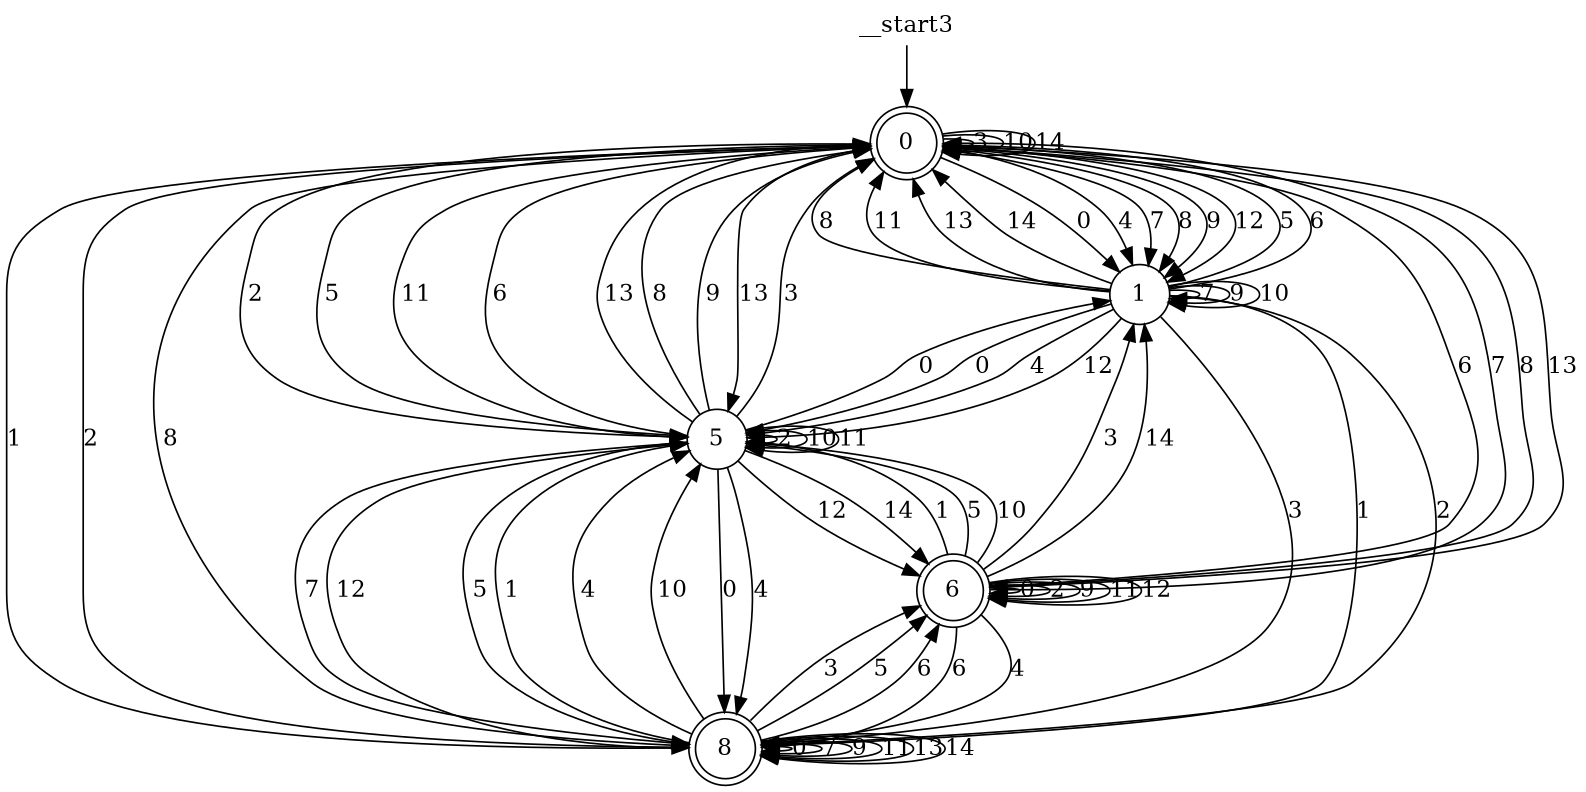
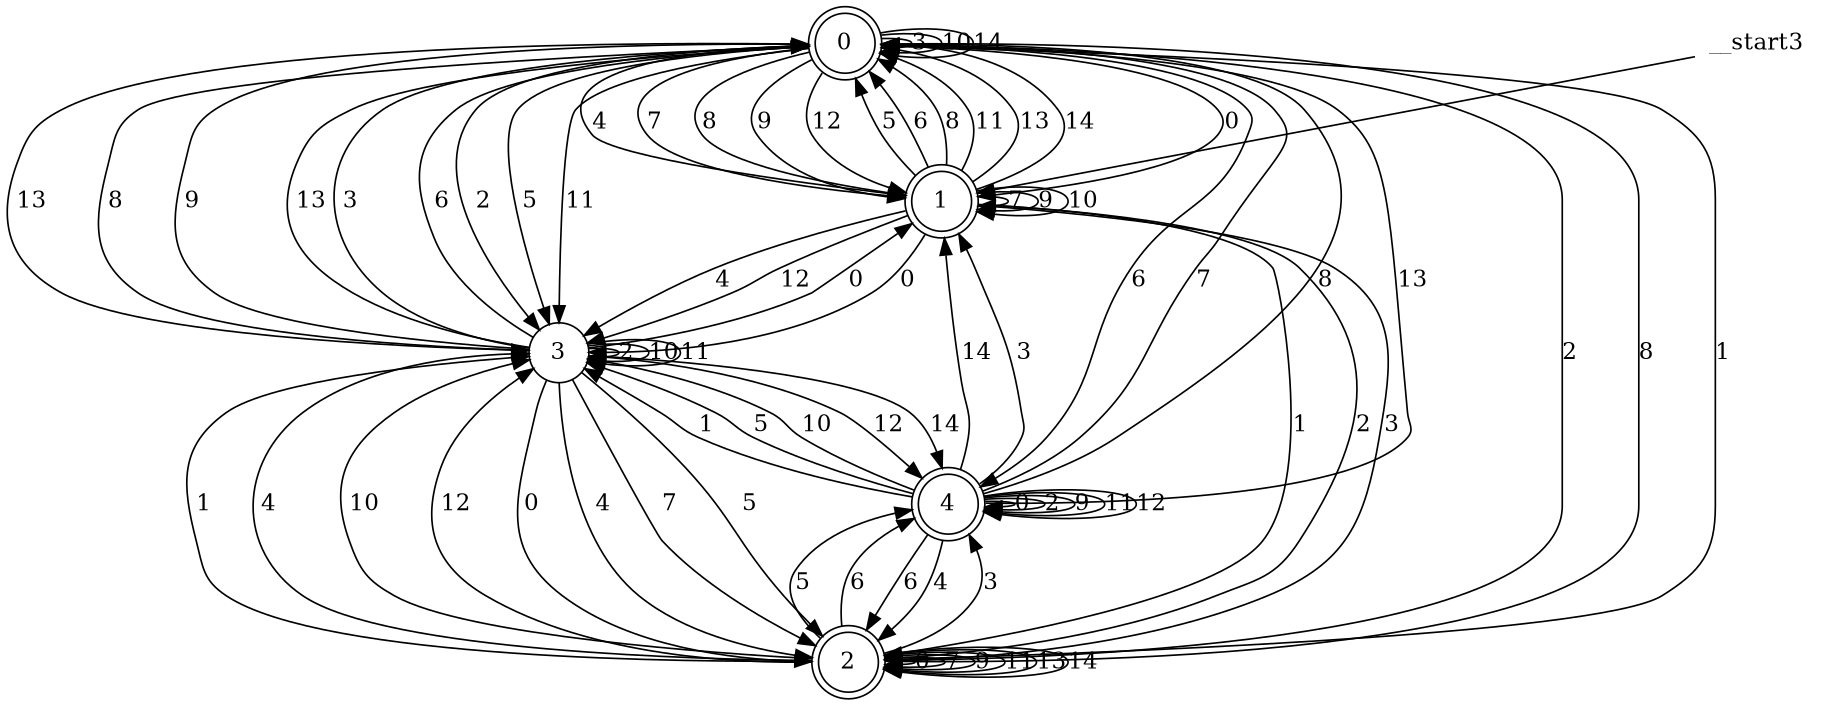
  digraph {
    node [shape=doublecircle]
    n1 [label=0]
-   n2 [label=1 shape=circle]
-   n3 [label=8]
-   n4 [label=5 shape=circle]
-   n5 [label=6]
+   n2 [label=1]
+   n3 [label=2]
+   n4 [label=3 shape=circle]
+   n5 [label=4]
    n6 [height=0 label=__start3 shape=none width=0]
    n1 -> n1 [label=3]
    n1 -> n1 [label=10]
    n1 -> n1 [label=14]
    n1 -> n2 [label=0]
    n1 -> n2 [label=4]
    n1 -> n2 [label=7]
    n1 -> n2 [label=8]
    n1 -> n2 [label=9]
    n1 -> n2 [label=12]
    n1 -> n3 [label=1]
    n1 -> n4 [label=2]
    n1 -> n4 [label=5]
    n1 -> n4 [label=11]
    n1 -> n4 [label=13]
    n1 -> n5 [label=6]
    n2 -> n1 [label=5]
    n2 -> n1 [label=6]
    n2 -> n1 [label=8]
    n2 -> n1 [label=11]
    n2 -> n1 [label=13]
    n2 -> n1 [label=14]
    n2 -> n2 [label=7]
    n2 -> n2 [label=9]
    n2 -> n2 [label=10]
    n2 -> n3 [label=1]
    n2 -> n3 [label=2]
    n2 -> n3 [label=3]
    n2 -> n4 [label=0]
    n2 -> n4 [label=4]
    n2 -> n4 [label=12]
    n3 -> n1 [label=2]
    n3 -> n1 [label=8]
    n3 -> n3 [label=0]
    n3 -> n3 [label=7]
    n3 -> n3 [label=9]
    n3 -> n3 [label=11]
    n3 -> n3 [label=13]
    n3 -> n3 [label=14]
    n3 -> n4 [label=1]
    n3 -> n4 [label=4]
    n3 -> n4 [label=10]
    n3 -> n4 [label=12]
    n3 -> n5 [label=3]
    n3 -> n5 [label=5]
    n3 -> n5 [label=6]
    n4 -> n1 [label=3]
    n4 -> n1 [label=6]
    n4 -> n1 [label=8]
    n4 -> n1 [label=9]
    n4 -> n1 [label=13]
    n4 -> n2 [label=0]
    n4 -> n3 [label=0]
    n4 -> n3 [label=4]
    n4 -> n3 [label=5]
    n4 -> n3 [label=7]
    n4 -> n4 [label=2]
    n4 -> n4 [label=10]
    n4 -> n4 [label=11]
    n4 -> n5 [label=12]
    n4 -> n5 [label=14]
    n5 -> n1 [label=7]
    n5 -> n1 [label=8]
    n5 -> n1 [label=13]
    n5 -> n2 [label=3]
    n5 -> n2 [label=14]
    n5 -> n3 [label=4]
    n5 -> n3 [label=6]
    n5 -> n4 [label=1]
    n5 -> n4 [label=5]
    n5 -> n4 [label=10]
    n5 -> n5 [label=0]
    n5 -> n5 [label=2]
    n5 -> n5 [label=9]
    n5 -> n5 [label=11]
    n5 -> n5 [label=12]
-   n6 -> n1
+   n6 -> n2
  }
